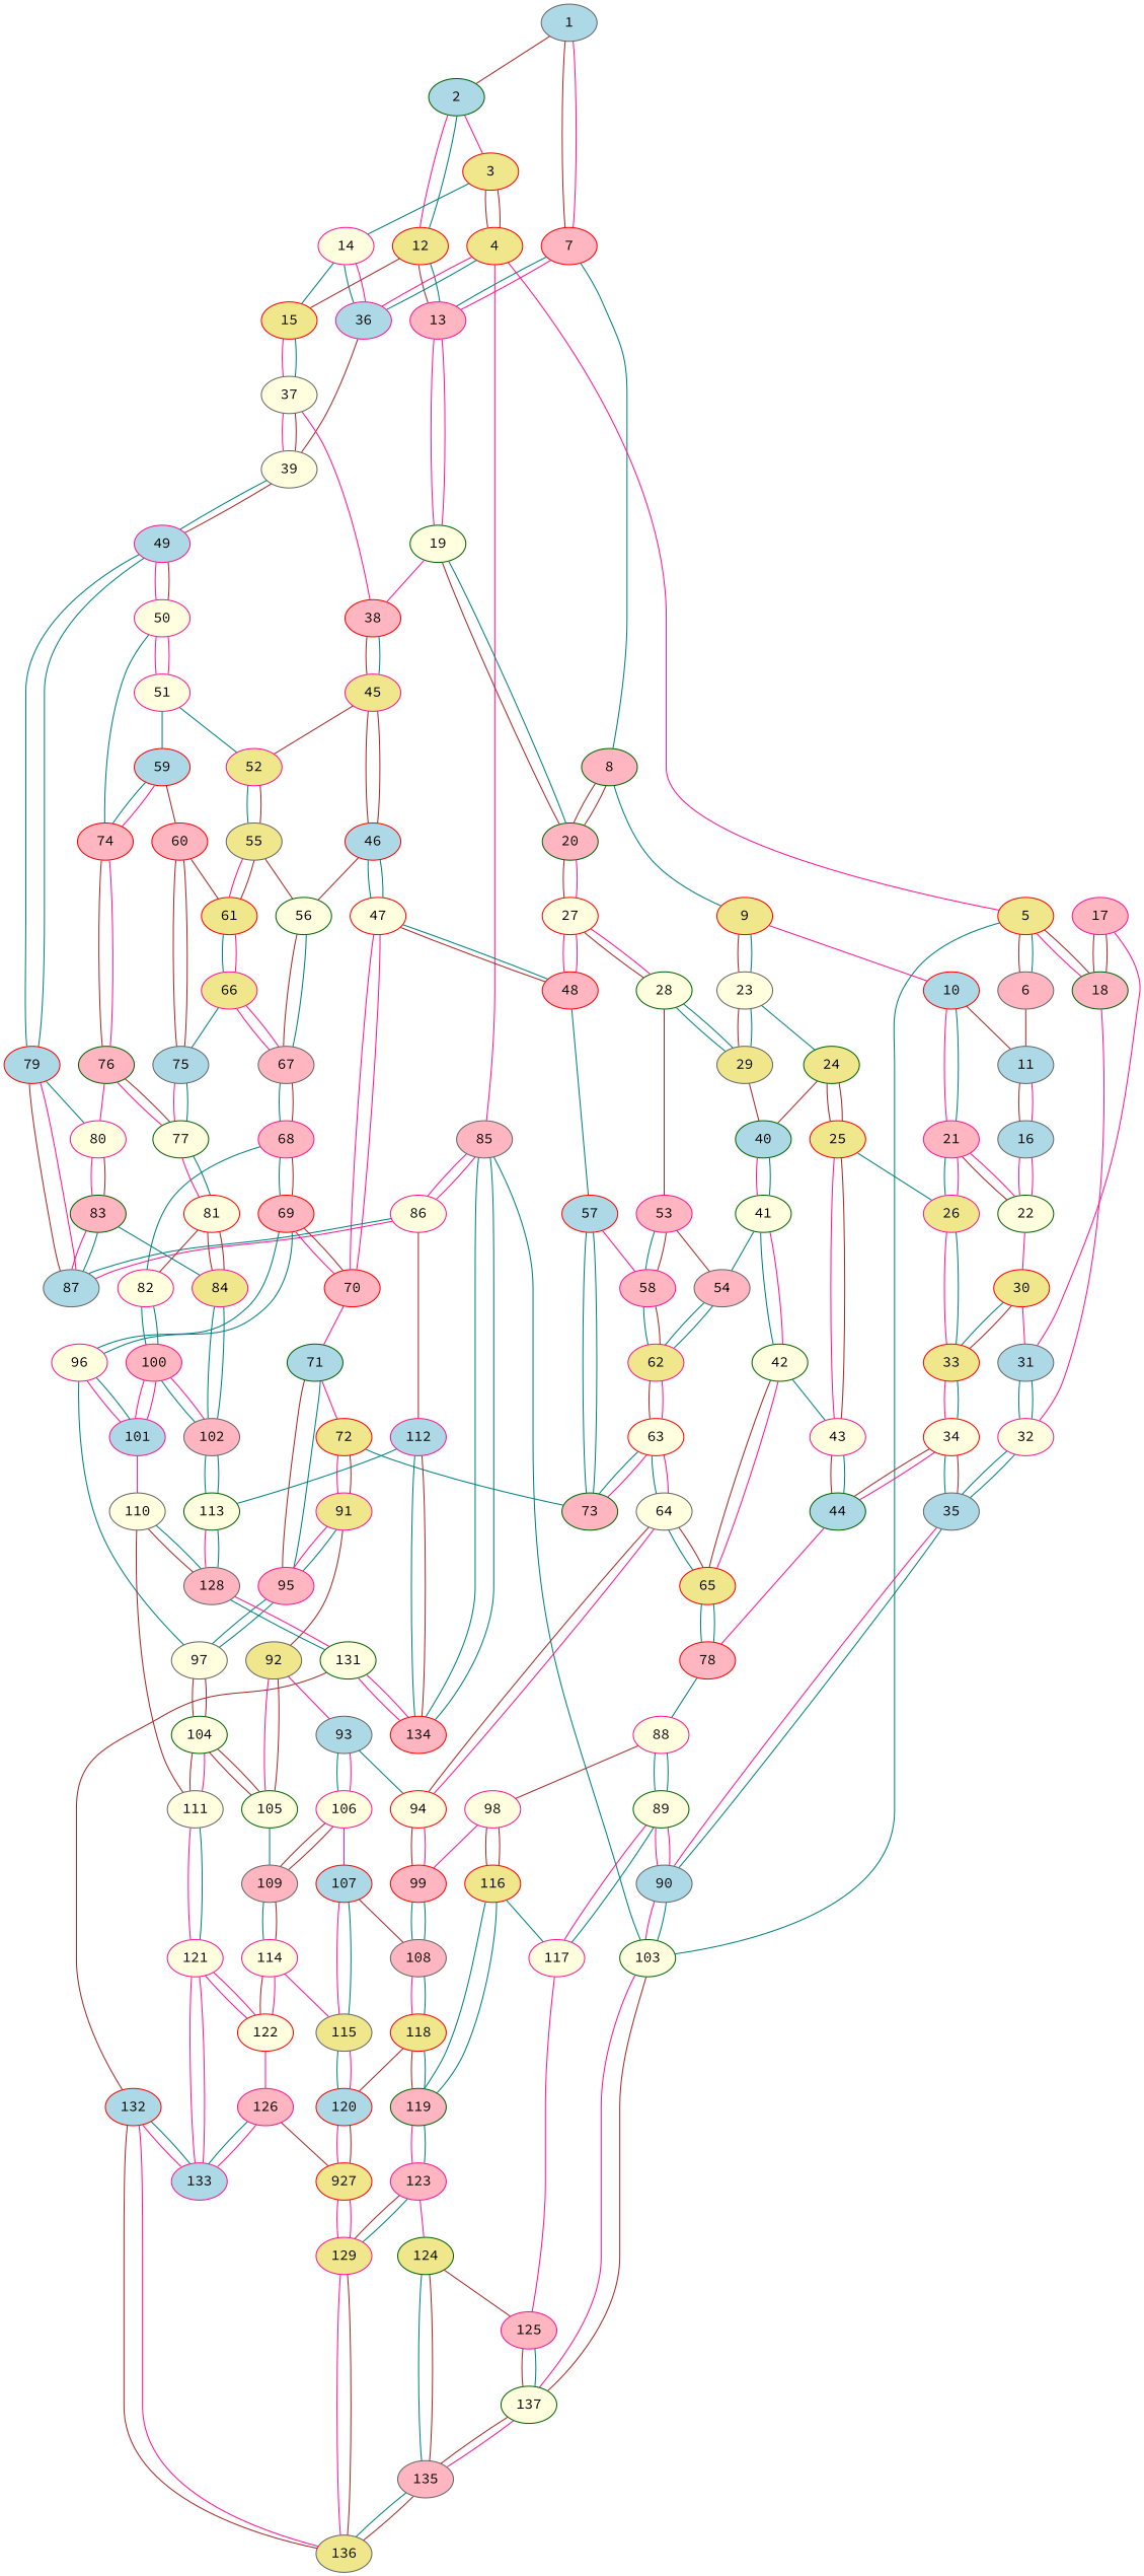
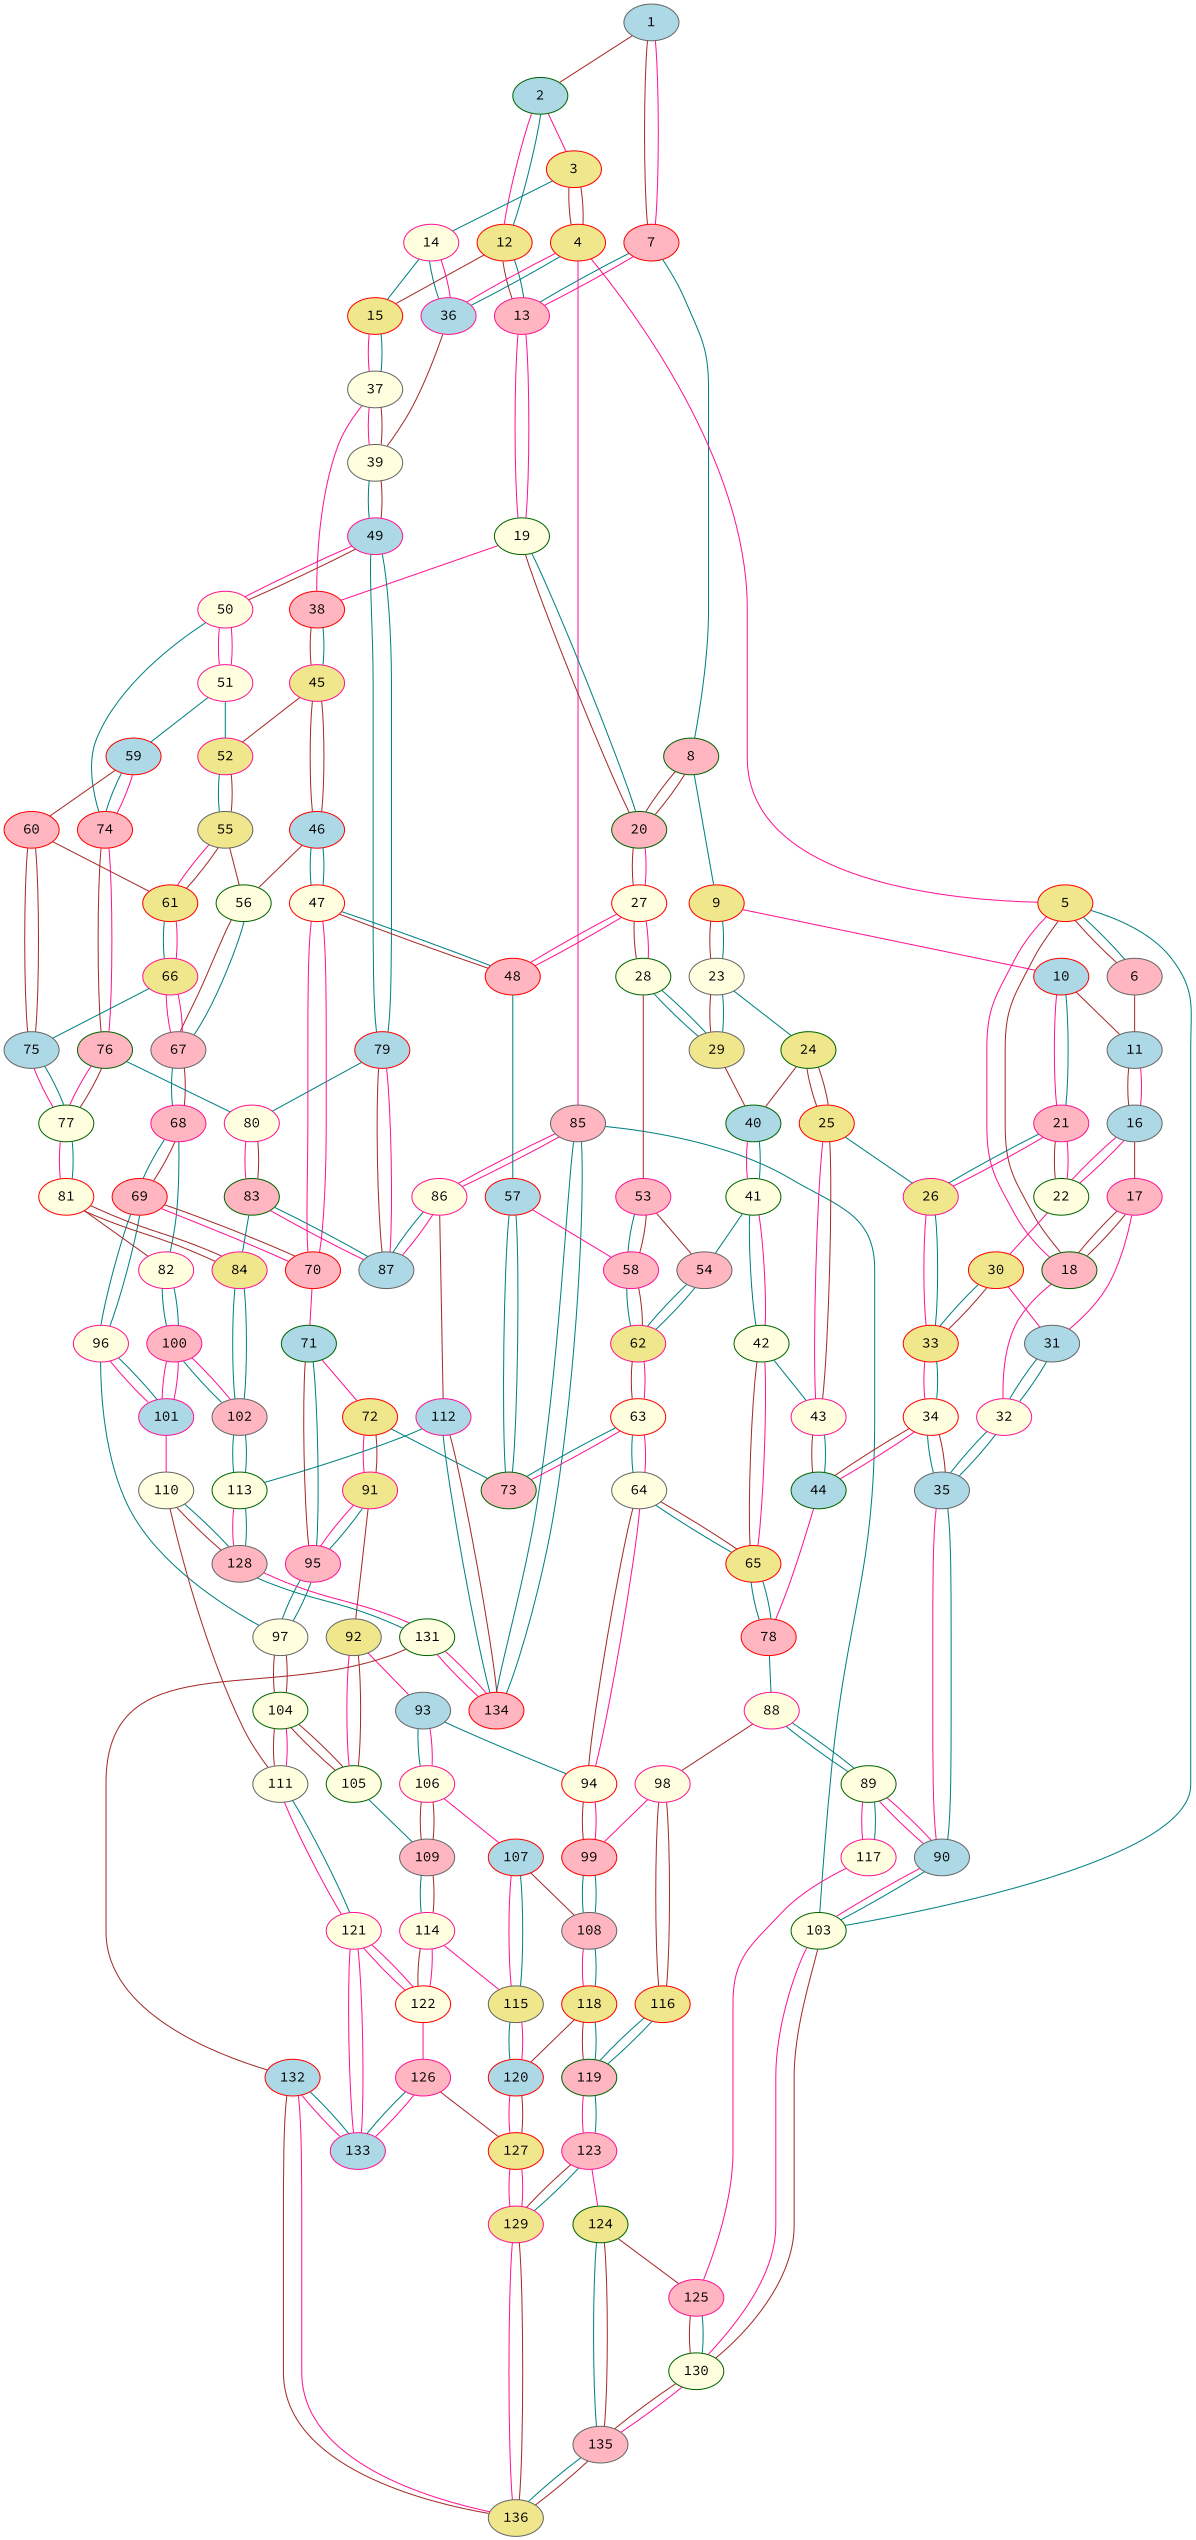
  graph {
    fontname="Source Code Pro"
    node [color=red fillcolor=lightyellow fontname="Source Code Pro" style=filled]
    edge [color=teal fontname="Source Code Pro"]
    1 [color=gray40 fillcolor=lightblue]
    2 [color=darkgreen fillcolor=lightblue]
    7 [fillcolor=lightpink]
    3 [fillcolor=khaki]
    12 [fillcolor=khaki]
    8 [color=darkgreen fillcolor=lightpink]
    13 [color=deeppink fillcolor=lightpink]
    4 [fillcolor=khaki]
    14 [color=deeppink]
    15 [fillcolor=khaki]
    5 [fillcolor=khaki]
    36 [color=deeppink fillcolor=lightblue]
    85 [color=gray40 fillcolor=lightpink]
    6 [color=gray40 fillcolor=lightpink]
    18 [color=darkgreen fillcolor=lightpink]
    103 [color=darkgreen]
    39 [color=gray40]
    86 [color=deeppink]
    134 [fillcolor=lightpink]
    11 [color=gray40 fillcolor=lightblue]
    32 [color=deeppink]
-   130 [color=darkgreen label=137]
+   130 [color=darkgreen]
    16 [color=gray40 fillcolor=lightblue]
    9 [fillcolor=khaki]
    20 [color=darkgreen fillcolor=lightpink]
    19 [color=darkgreen]
    10 [fillcolor=lightblue]
    23 [color=gray40]
    27
    21 [color=deeppink fillcolor=lightpink]
    24 [color=darkgreen fillcolor=khaki]
    29 [color=gray40 fillcolor=khaki]
    22 [color=darkgreen]
    26 [color=deeppink fillcolor=khaki]
    17 [color=deeppink fillcolor=lightpink]
    37 [color=gray40]
    38 [fillcolor=lightpink]
    31 [color=gray40 fillcolor=lightblue]
    30 [fillcolor=khaki]
    35 [color=gray40 fillcolor=lightblue]
    45 [color=deeppink fillcolor=khaki]
    28 [color=darkgreen]
    48 [fillcolor=lightpink]
    33 [fillcolor=khaki]
    25 [fillcolor=khaki]
    40 [color=darkgreen fillcolor=lightblue]
    43 [color=deeppink]
    41 [color=darkgreen]
    44 [color=darkgreen fillcolor=lightblue]
    34
    53 [color=deeppink fillcolor=lightpink]
    57 [fillcolor=lightblue]
    54 [color=gray40 fillcolor=lightpink]
    58 [color=deeppink fillcolor=lightpink]
    90 [color=gray40 fillcolor=lightblue]
    78 [fillcolor=lightpink]
    49 [color=deeppink fillcolor=lightblue]
    46 [fillcolor=lightblue]
    52 [color=deeppink fillcolor=khaki]
    50 [color=deeppink]
    79 [fillcolor=lightblue]
    42 [color=darkgreen]
    65 [fillcolor=khaki]
    62 [color=deeppink fillcolor=khaki]
    88 [color=deeppink]
    47
    56 [color=darkgreen]
    55 [color=gray40 fillcolor=khaki]
    70 [fillcolor=lightpink]
    67 [color=gray40 fillcolor=lightpink]
    71 [color=darkgreen fillcolor=lightblue]
    73 [color=darkgreen fillcolor=lightpink]
    51 [color=deeppink]
    74 [fillcolor=lightpink]
    80 [color=deeppink]
    87 [color=gray40 fillcolor=lightblue]
    59 [fillcolor=lightblue]
    76 [color=darkgreen fillcolor=lightpink]
    60 [fillcolor=lightpink]
    61 [fillcolor=khaki]
    63
    66 [color=deeppink fillcolor=khaki]
    68 [color=deeppink fillcolor=lightpink]
    75 [color=gray40 fillcolor=lightblue]
    77 [color=darkgreen]
    64 [color=gray40]
    94
    99 [fillcolor=lightpink]
    69 [fillcolor=lightpink]
    82 [color=deeppink]
    96 [color=deeppink]
    100 [color=deeppink fillcolor=lightpink]
    97 [color=gray40]
    101 [color=deeppink fillcolor=lightblue]
    72 [fillcolor=khaki]
    95 [color=deeppink fillcolor=lightpink]
    91 [color=deeppink fillcolor=khaki]
    92 [color=gray40 fillcolor=khaki]
    81
    83 [color=darkgreen fillcolor=lightpink]
    84 [color=deeppink fillcolor=khaki]
    89 [color=darkgreen]
    98 [color=deeppink]
    102 [color=gray40 fillcolor=lightpink]
    113 [color=darkgreen]
    112 [color=deeppink fillcolor=lightblue]
    117 [color=deeppink]
    116 [fillcolor=khaki]
    125 [color=deeppink fillcolor=lightpink]
    93 [color=gray40 fillcolor=lightblue]
    105 [color=darkgreen]
    106 [color=deeppink]
    109 [color=gray40 fillcolor=lightpink]
    107 [fillcolor=lightblue]
    108 [color=gray40 fillcolor=lightpink]
    104 [color=darkgreen]
    110 [color=gray40]
    111 [color=gray40]
    119 [color=darkgreen fillcolor=lightpink]
    118 [fillcolor=khaki]
    128 [color=gray40 fillcolor=lightpink]
    135 [color=gray40 fillcolor=lightpink]
    121 [color=deeppink]
    114 [color=deeppink]
    115 [color=gray40 fillcolor=khaki]
    120 [fillcolor=lightblue]
    122
    131 [color=darkgreen]
    133 [color=deeppink fillcolor=lightblue]
    126 [color=deeppink fillcolor=lightpink]
-   127 [fillcolor=khaki label=927]
+   127 [fillcolor=khaki]
    123 [color=deeppink fillcolor=lightpink]
    124 [color=darkgreen fillcolor=khaki]
    129 [color=deeppink fillcolor=khaki]
    136 [color=gray40 fillcolor=khaki]
    132 [fillcolor=lightblue]
    1 -- 2 [color=brown]
    1 -- 7 [color=brown]
    1 -- 7 [color=deeppink]
    2 -- 3 [color=deeppink]
    2 -- 12 [color=deeppink]
    2 -- 12
    7 -- 8
    7 -- 13
    7 -- 13 [color=deeppink]
    3 -- 4 [color=brown]
    3 -- 4 [color=brown]
    3 -- 14
    12 -- 13 [color=brown]
    12 -- 13
    12 -- 15 [color=brown]
    8 -- 9
    8 -- 20 [color=brown]
    8 -- 20 [color=brown]
    13 -- 19 [color=deeppink]
    13 -- 19 [color=deeppink]
    4 -- 5 [color=deeppink]
    4 -- 36 [color=deeppink]
    4 -- 36
    4 -- 85 [color=deeppink]
    14 -- 15
    14 -- 36
    14 -- 36 [color=deeppink]
    15 -- 37 [color=deeppink]
    15 -- 37
    5 -- 6 [color=brown]
    5 -- 6
    5 -- 18 [color=deeppink]
    5 -- 18 [color=brown]
    5 -- 103
    36 -- 39 [color=brown]
    85 -- 103
    85 -- 86 [color=deeppink]
    85 -- 86 [color=deeppink]
    85 -- 134
    85 -- 134
    6 -- 11 [color=brown]
    18 -- 32 [color=deeppink]
    103 -- 130 [color=deeppink]
    103 -- 130 [color=brown]
    39 -- 49
    39 -- 49 [color=brown]
    86 -- 87
    86 -- 87 [color=deeppink]
    86 -- 112 [color=brown]
    11 -- 16 [color=brown]
    11 -- 16 [color=deeppink]
    32 -- 35
    32 -- 35
    130 -- 135 [color=brown]
    130 -- 135 [color=deeppink]
    16 -- 22 [color=deeppink]
    16 -- 22 [color=deeppink]
+   16 -- 17 [color=brown]
    9 -- 10 [color=deeppink]
    9 -- 23 [color=brown]
    9 -- 23
    20 -- 27 [color=brown]
    20 -- 27 [color=deeppink]
    19 -- 20 [color=brown]
    19 -- 20
    19 -- 38 [color=deeppink]
    10 -- 11 [color=brown]
    10 -- 21 [color=deeppink]
    10 -- 21
    23 -- 24
    23 -- 29 [color=brown]
    23 -- 29
    27 -- 28 [color=brown]
    27 -- 28 [color=deeppink]
    27 -- 48 [color=deeppink]
    27 -- 48 [color=deeppink]
    21 -- 22 [color=brown]
    21 -- 22 [color=deeppink]
    21 -- 26
    21 -- 26 [color=deeppink]
    24 -- 25 [color=brown]
    24 -- 25 [color=brown]
    24 -- 40 [color=brown]
    29 -- 40 [color=brown]
    22 -- 30 [color=deeppink]
    26 -- 33 [color=deeppink]
    26 -- 33
    17 -- 18 [color=brown]
    17 -- 18 [color=brown]
    17 -- 31 [color=deeppink]
    37 -- 39 [color=deeppink]
    37 -- 39 [color=brown]
    37 -- 38 [color=deeppink]
    38 -- 45 [color=brown]
    38 -- 45
    31 -- 32
    31 -- 32
    30 -- 31 [color=deeppink]
    30 -- 33
    30 -- 33 [color=brown]
    35 -- 90 [color=deeppink]
    35 -- 90
    45 -- 46 [color=brown]
    45 -- 46 [color=brown]
    45 -- 52 [color=brown]
    28 -- 29
    28 -- 29
    28 -- 53 [color=brown]
    48 -- 57
    33 -- 34 [color=deeppink]
    33 -- 34
    25 -- 26
    25 -- 43 [color=deeppink]
    25 -- 43 [color=brown]
    40 -- 41 [color=deeppink]
    40 -- 41
    43 -- 44 [color=brown]
    43 -- 44
    41 -- 54
    41 -- 42
    41 -- 42 [color=deeppink]
    44 -- 78 [color=deeppink]
    34 -- 35
    34 -- 35 [color=brown]
    34 -- 44 [color=brown]
    34 -- 44 [color=deeppink]
    53 -- 54 [color=brown]
    53 -- 58
    53 -- 58 [color=brown]
    57 -- 58 [color=deeppink]
    57 -- 73
    57 -- 73
    54 -- 62
    54 -- 62
    58 -- 62
    58 -- 62 [color=brown]
    90 -- 103 [color=deeppink]
    90 -- 103
    78 -- 88
    49 -- 50 [color=deeppink]
    49 -- 50 [color=brown]
    49 -- 79
    49 -- 79
    46 -- 47
    46 -- 47
    46 -- 56 [color=brown]
    52 -- 55
    52 -- 55 [color=brown]
    50 -- 51 [color=deeppink]
    50 -- 51 [color=deeppink]
    50 -- 74
    79 -- 80
    79 -- 87 [color=brown]
    79 -- 87 [color=deeppink]
    42 -- 43
    42 -- 65 [color=brown]
    42 -- 65 [color=deeppink]
    65 -- 78
    65 -- 78
    62 -- 63 [color=brown]
    62 -- 63 [color=deeppink]
    88 -- 89
    88 -- 89
    88 -- 98 [color=brown]
    47 -- 48 [color=brown]
    47 -- 48
    47 -- 70 [color=deeppink]
    47 -- 70 [color=deeppink]
    56 -- 67 [color=brown]
    56 -- 67
    55 -- 56 [color=brown]
    55 -- 61 [color=deeppink]
    55 -- 61 [color=brown]
    70 -- 71 [color=deeppink]
    67 -- 68
    67 -- 68 [color=brown]
    71 -- 72 [color=deeppink]
    71 -- 95 [color=brown]
    71 -- 95
    51 -- 52
    51 -- 59
    74 -- 76 [color=brown]
    74 -- 76 [color=deeppink]
    80 -- 83 [color=deeppink]
    80 -- 83 [color=brown]
    59 -- 74
    59 -- 74 [color=deeppink]
    59 -- 60 [color=brown]
-   76 -- 80 [color=deeppink]
+   76 -- 80
    76 -- 77 [color=deeppink]
    76 -- 77 [color=brown]
    60 -- 61 [color=brown]
    60 -- 75 [color=brown]
    60 -- 75 [color=brown]
    61 -- 66
    61 -- 66 [color=deeppink]
    63 -- 73
    63 -- 73 [color=deeppink]
    63 -- 64
    63 -- 64 [color=deeppink]
    66 -- 67 [color=deeppink]
    66 -- 67 [color=deeppink]
    66 -- 75
    68 -- 69
    68 -- 69 [color=brown]
    68 -- 82
    75 -- 77 [color=deeppink]
    75 -- 77
    77 -- 81 [color=deeppink]
    77 -- 81
    64 -- 65
    64 -- 65 [color=brown]
    64 -- 94 [color=brown]
    64 -- 94 [color=deeppink]
    94 -- 99 [color=brown]
    94 -- 99 [color=deeppink]
    99 -- 108
    99 -- 108
    69 -- 70 [color=deeppink]
    69 -- 70 [color=brown]
    69 -- 96
    69 -- 96
    82 -- 100
    82 -- 100
    96 -- 97
    96 -- 101 [color=deeppink]
    96 -- 101
    100 -- 101 [color=deeppink]
    100 -- 101 [color=deeppink]
    100 -- 102
    100 -- 102 [color=deeppink]
    97 -- 104 [color=brown]
    97 -- 104 [color=brown]
    101 -- 110 [color=deeppink]
    72 -- 73
    72 -- 91 [color=deeppink]
    72 -- 91 [color=brown]
    95 -- 97
    95 -- 97
    91 -- 95 [color=deeppink]
    91 -- 95
    91 -- 92 [color=brown]
    92 -- 93 [color=deeppink]
    92 -- 105 [color=deeppink]
    92 -- 105 [color=brown]
    81 -- 82 [color=brown]
    81 -- 84 [color=brown]
    81 -- 84 [color=brown]
    83 -- 87 [color=deeppink]
    83 -- 87
    83 -- 84
    84 -- 102
    84 -- 102
    89 -- 90 [color=deeppink]
    89 -- 90 [color=deeppink]
    89 -- 117 [color=deeppink]
    89 -- 117
    98 -- 99 [color=deeppink]
    98 -- 116 [color=brown]
    98 -- 116 [color=brown]
    102 -- 113
    102 -- 113
    113 -- 128 [color=deeppink]
    113 -- 128
    112 -- 134
    112 -- 134 [color=brown]
    112 -- 113
    117 -- 125 [color=deeppink]
-   116 -- 117
    116 -- 119
    116 -- 119
    125 -- 130 [color=brown]
    125 -- 130
    93 -- 94
    93 -- 106
    93 -- 106 [color=deeppink]
    105 -- 109
    106 -- 109 [color=brown]
    106 -- 109 [color=brown]
    106 -- 107 [color=deeppink]
    109 -- 114
    109 -- 114 [color=brown]
    107 -- 108 [color=brown]
    107 -- 115 [color=deeppink]
    107 -- 115
    108 -- 118 [color=deeppink]
    108 -- 118
    104 -- 105 [color=brown]
    104 -- 105 [color=brown]
    104 -- 111 [color=brown]
    104 -- 111 [color=deeppink]
    110 -- 111 [color=brown]
    110 -- 128 [color=brown]
    110 -- 128
    111 -- 121 [color=deeppink]
    111 -- 121
    119 -- 123 [color=deeppink]
    119 -- 123
    118 -- 119 [color=brown]
    118 -- 119
    118 -- 120 [color=brown]
    128 -- 131
    128 -- 131 [color=deeppink]
    135 -- 136
    135 -- 136 [color=brown]
    121 -- 122 [color=deeppink]
    121 -- 122 [color=deeppink]
    121 -- 133 [color=deeppink]
    121 -- 133 [color=deeppink]
    114 -- 115 [color=deeppink]
    114 -- 122 [color=brown]
    114 -- 122 [color=deeppink]
    115 -- 120
    115 -- 120 [color=deeppink]
    120 -- 127 [color=deeppink]
    120 -- 127 [color=brown]
    122 -- 126 [color=deeppink]
    131 -- 134 [color=deeppink]
    131 -- 134 [color=deeppink]
    131 -- 132 [color=brown]
    126 -- 133
    126 -- 133 [color=deeppink]
    126 -- 127 [color=brown]
    127 -- 129 [color=deeppink]
    127 -- 129 [color=deeppink]
    123 -- 124 [color=deeppink]
    123 -- 129 [color=brown]
    123 -- 129
    124 -- 125 [color=brown]
    124 -- 135
    124 -- 135 [color=brown]
    129 -- 136 [color=deeppink]
    129 -- 136 [color=brown]
    132 -- 133 [color=deeppink]
    132 -- 133
    132 -- 136 [color=brown]
    132 -- 136 [color=deeppink]
  }
